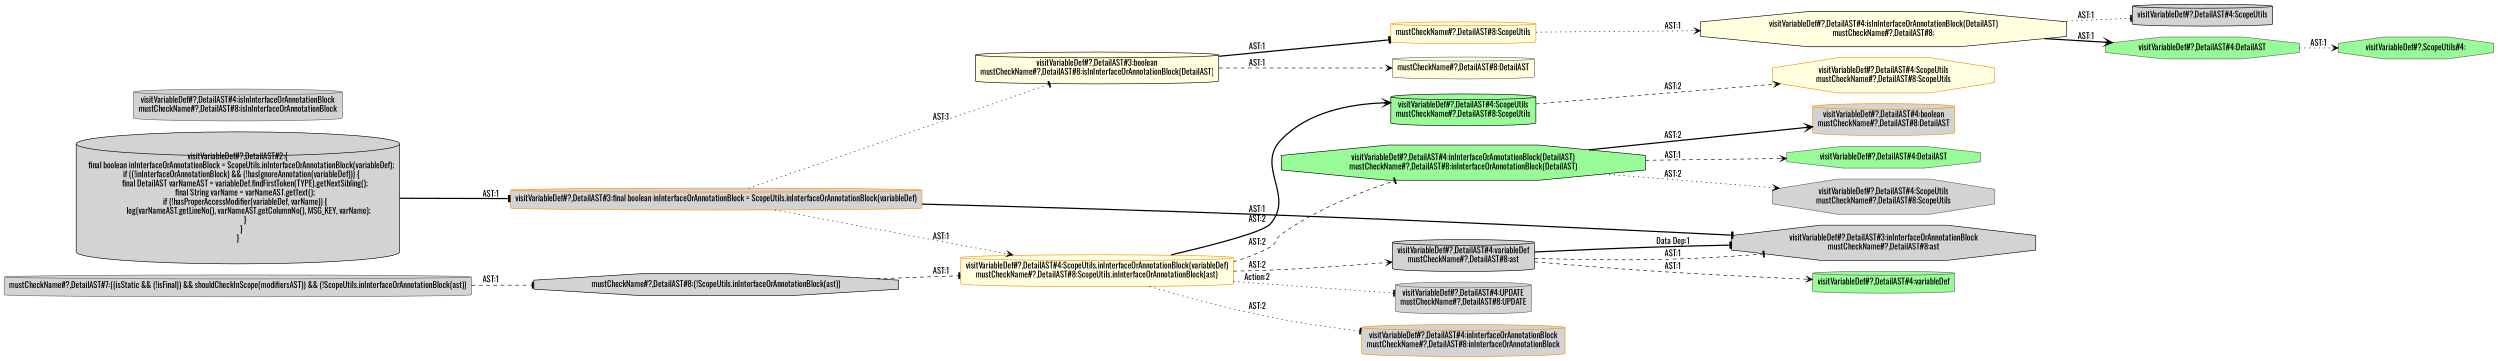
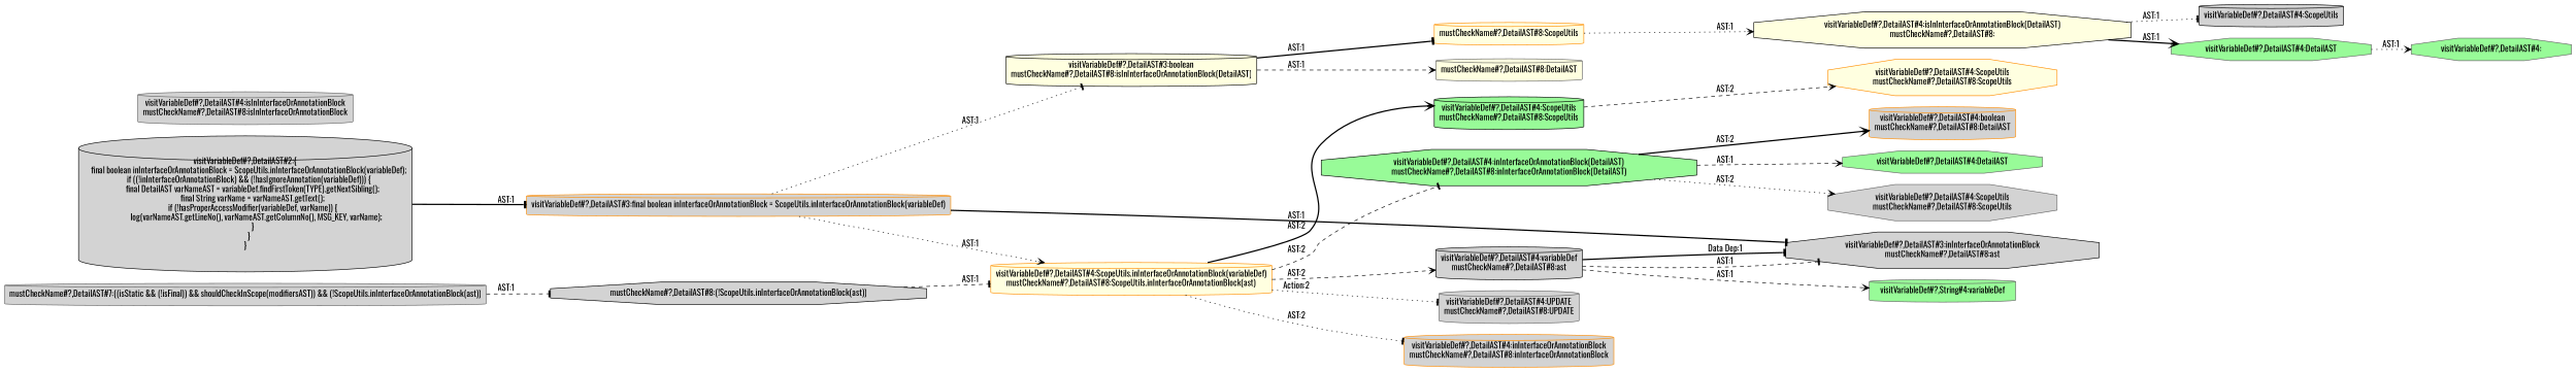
  digraph {
    fontname=Oswald
    rankdir=LR
    node [color=gray40 fillcolor=lightgrey fontname=Oswald shape=cylinder style=filled]
    edge [arrowhead=tee fontname=Oswald style=dashed]
    n1 [label="visitVariableDef#?,DetailAST#4:UPDATE\nmustCheckName#?,DetailAST#8:UPDATE"]
    n2 [color=darkorange fillcolor=lightyellow label="visitVariableDef#?,DetailAST#4:ScopeUtils.inInterfaceOrAnnotationBlock(variableDef)\nmustCheckName#?,DetailAST#8:ScopeUtils.inInterfaceOrAnnotationBlock(ast)"]
    n3 [color=darkorange label="visitVariableDef#?,DetailAST#4:inInterfaceOrAnnotationBlock\nmustCheckName#?,DetailAST#8:inInterfaceOrAnnotationBlock"]
    n4 [color=black fillcolor=palegreen label="visitVariableDef#?,DetailAST#4:ScopeUtils\nmustCheckName#?,DetailAST#8:ScopeUtils"]
    n5 [color=black fillcolor=palegreen label="visitVariableDef#?,DetailAST#4:inInterfaceOrAnnotationBlock(DetailAST)\nmustCheckName#?,DetailAST#8:inInterfaceOrAnnotationBlock(DetailAST)" shape=octagon]
    n6 [color=black label="visitVariableDef#?,DetailAST#4:variableDef\nmustCheckName#?,DetailAST#8:ast"]
    n7 [color=darkorange fillcolor=lightyellow label="visitVariableDef#?,DetailAST#4:ScopeUtils\nmustCheckName#?,DetailAST#8:ScopeUtils" shape=octagon]
    n8 [label="visitVariableDef#?,DetailAST#4:ScopeUtils\nmustCheckName#?,DetailAST#8:ScopeUtils" shape=octagon]
    n9 [color=darkorange label="visitVariableDef#?,DetailAST#4:boolean\nmustCheckName#?,DetailAST#8:DetailAST"]
    n10 [fillcolor=palegreen label="visitVariableDef#?,DetailAST#4:DetailAST" shape=octagon]
    n11 [color=black label="visitVariableDef#?,DetailAST#3:inInterfaceOrAnnotationBlock\nmustCheckName#?,DetailAST#8:ast" shape=octagon]
-   n12 [fillcolor=palegreen label="visitVariableDef#?,DetailAST#4:variableDef"]
+   n12 [fillcolor=palegreen label="visitVariableDef#?,String#4:variableDef"]
    n13 [color=darkorange label="visitVariableDef#?,DetailAST#3:final boolean inInterfaceOrAnnotationBlock = ScopeUtils.inInterfaceOrAnnotationBlock(variableDef)"]
    n14 [color=black fillcolor=lightyellow label="visitVariableDef#?,DetailAST#3:boolean\nmustCheckName#?,DetailAST#8:isInInterfaceOrAnnotationBlock(DetailAST)"]
    n15 [fillcolor=lightyellow label="mustCheckName#?,DetailAST#8:DetailAST"]
    n16 [color=darkorange fillcolor=lightyellow label="mustCheckName#?,DetailAST#8:ScopeUtils"]
    n17 [color=black label="visitVariableDef#?,DetailAST#2:\{\n    final boolean inInterfaceOrAnnotationBlock = ScopeUtils.inInterfaceOrAnnotationBlock(variableDef);\n    if ((!inInterfaceOrAnnotationBlock) && (!hasIgnoreAnnotation(variableDef))) \{\n        final DetailAST varNameAST = variableDef.findFirstToken(TYPE).getNextSibling();\n        final String varName = varNameAST.getText();\n        if (!hasProperAccessModifier(variableDef, varName)) \{\n            log(varNameAST.getLineNo(), varNameAST.getColumnNo(), MSG_KEY, varName);\n        \}\n    \}\n\}"]
    n18 [color=black fillcolor=lightyellow label="visitVariableDef#?,DetailAST#4:isInInterfaceOrAnnotationBlock(DetailAST)\nmustCheckName#?,DetailAST#8:" shape=octagon]
    n19 [label="visitVariableDef#?,DetailAST#4:isInInterfaceOrAnnotationBlock\nmustCheckName#?,DetailAST#8:isInInterfaceOrAnnotationBlock"]
    n20 [color=black label="visitVariableDef#?,DetailAST#4:ScopeUtils"]
    n21 [fillcolor=palegreen label="visitVariableDef#?,DetailAST#4:DetailAST" shape=octagon]
-   n22 [fillcolor=palegreen label="visitVariableDef#?,ScopeUtils#4:" shape=octagon]
+   n22 [fillcolor=palegreen label="visitVariableDef#?,DetailAST#4:" shape=octagon]
    n23 [color=black label="mustCheckName#?,DetailAST#8:(!ScopeUtils.inInterfaceOrAnnotationBlock(ast))" shape=octagon]
    n24 [label="mustCheckName#?,DetailAST#7:((isStatic && (!isFinal)) && shouldCheckInScope(modifiersAST)) && (!ScopeUtils.inInterfaceOrAnnotationBlock(ast))"]
    n2 -> n1 [label="Action:2" style=dotted]
    n2 -> n3 [label="AST:2" style=dotted]
    n2 -> n4 [arrowhead=vee label="AST:2" style=bold]
    n2 -> n5 [label="AST:2"]
    n2 -> n6 [arrowhead=vee label="AST:2"]
    n4 -> n7 [arrowhead=vee label="AST:2"]
    n5 -> n8 [arrowhead=vee label="AST:2" style=dotted]
    n5 -> n9 [arrowhead=vee label="AST:2" style=bold]
    n5 -> n10 [arrowhead=vee label="AST:1"]
    n6 -> n11 [label="Data Dep:1" style=bold]
    n6 -> n11 [label="AST:1"]
    n6 -> n12 [arrowhead=vee label="AST:1"]
    n13 -> n2 [arrowhead=vee label="AST:1" style=dotted]
    n13 -> n11 [label="AST:1" style=bold]
    n13 -> n14 [label="AST:1" style=dotted]
    n14 -> n15 [arrowhead=vee label="AST:1"]
    n14 -> n16 [label="AST:1" style=bold]
    n16 -> n18 [arrowhead=vee label="AST:1" style=dotted]
    n17 -> n13 [label="AST:1" style=bold]
    n18 -> n20 [label="AST:1" style=dotted]
    n18 -> n21 [arrowhead=vee label="AST:1" style=bold]
    n21 -> n22 [arrowhead=vee label="AST:1" style=dotted]
    n23 -> n2 [label="AST:1"]
    n24 -> n23 [label="AST:1"]
  }
